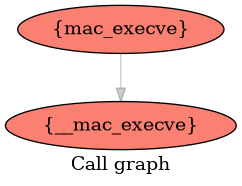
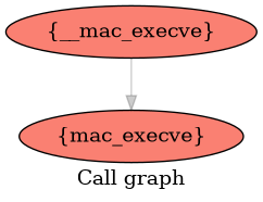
  digraph {
    label="Call graph"
    node [style=filled fillcolor=salmon]
    n1 [label="{__mac_execve}"]
    n2 [label="{mac_execve}"]
-   n2 -> n1 [color="#00000033" arrowhead=normal]
+   n1 -> n2 [color="#00000033" arrowhead=normal]
  }
